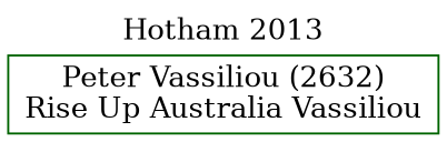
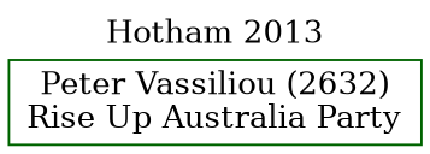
  digraph {
    label="Hotham 2013"
    labelloc=t
    mclimit=10
-   n1 [label="Peter Vassiliou (2632)\nRise Up Australia Vassiliou" shape=box color=darkgreen]
+   n1 [label="Peter Vassiliou (2632)\nRise Up Australia Party" shape=box color=darkgreen]
  }
